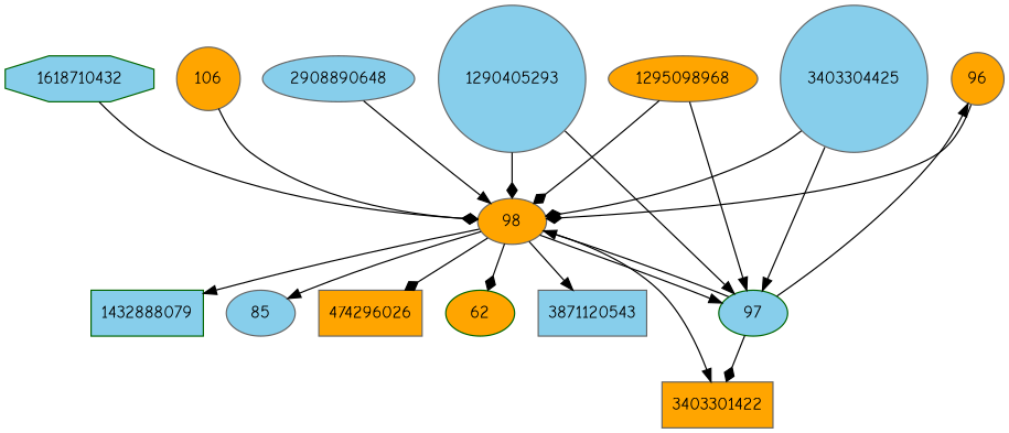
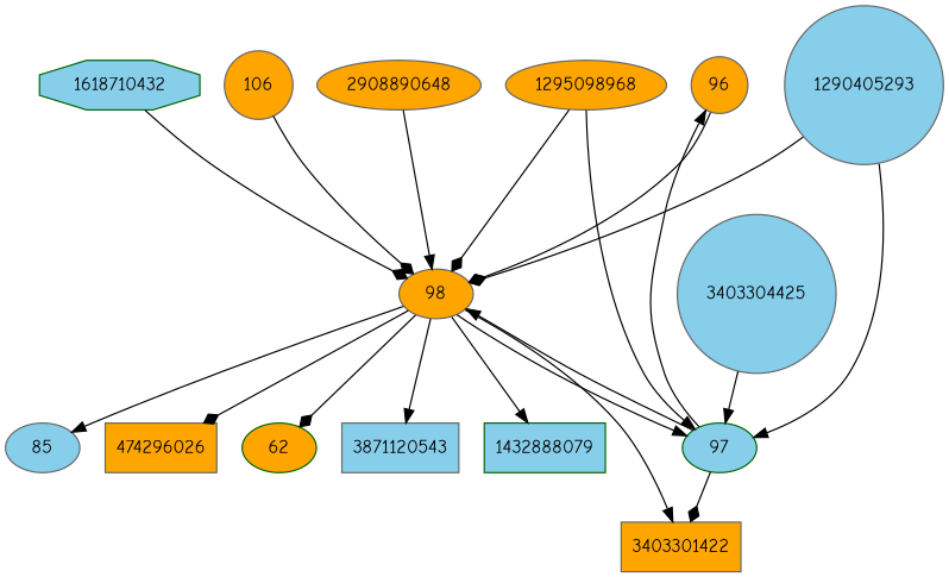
  strict digraph {
    fontname="Comic Neue"
    node [color=gray40 fillcolor=orange fontname="Comic Neue" shape=ellipse style=filled]
    edge [arrowhead=normal fontname="Comic Neue"]
    96 [shape=circle]
    98
    97 [color=darkgreen fillcolor=skyblue]
    3403301422 [shape=box]
    n5 [color=darkgreen fillcolor=skyblue label=1432888079 shape=box]
    85 [fillcolor=skyblue]
    474296026 [shape=box]
    62 [color=darkgreen]
    3871120543 [fillcolor=skyblue shape=box]
    1618710432 [color=darkgreen fillcolor=skyblue shape=octagon]
    3403304425 [fillcolor=skyblue shape=circle]
    106 [shape=circle]
    1290405293 [fillcolor=skyblue shape=circle]
-   2908890648 [fillcolor=skyblue]
+   2908890648
    1295098968
    96 -> 98 [arrowhead=diamond]
    98 -> 97
    98 -> 3403301422
    98 -> n5
    98 -> 85
    98 -> 474296026 [arrowhead=diamond]
    98 -> 62 [arrowhead=diamond]
    98 -> 3871120543
    97 -> 96
    97 -> 98
    97 -> 3403301422 [arrowhead=diamond]
    1618710432 -> 98 [arrowhead=diamond]
-   3403304425 -> 98 [arrowhead=diamond]
    3403304425 -> 97
    106 -> 98 [arrowhead=diamond]
    1290405293 -> 98 [arrowhead=diamond]
    1290405293 -> 97
    2908890648 -> 98
    1295098968 -> 98 [arrowhead=diamond]
    1295098968 -> 97
  }
